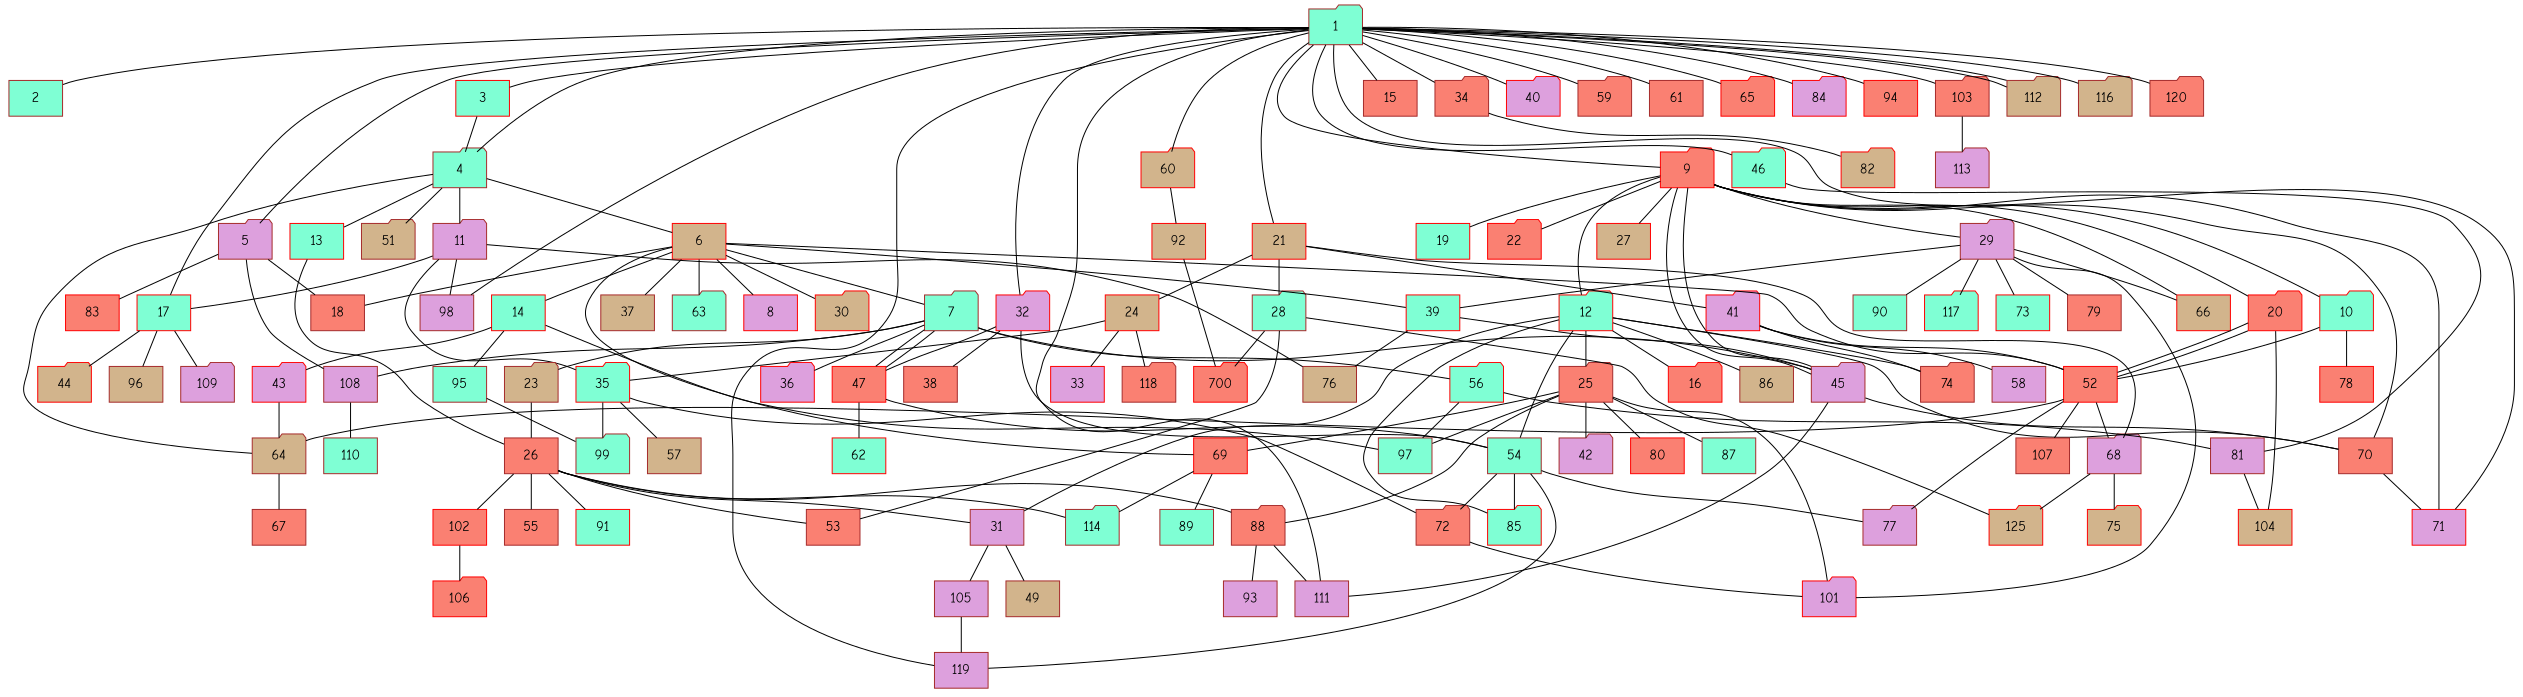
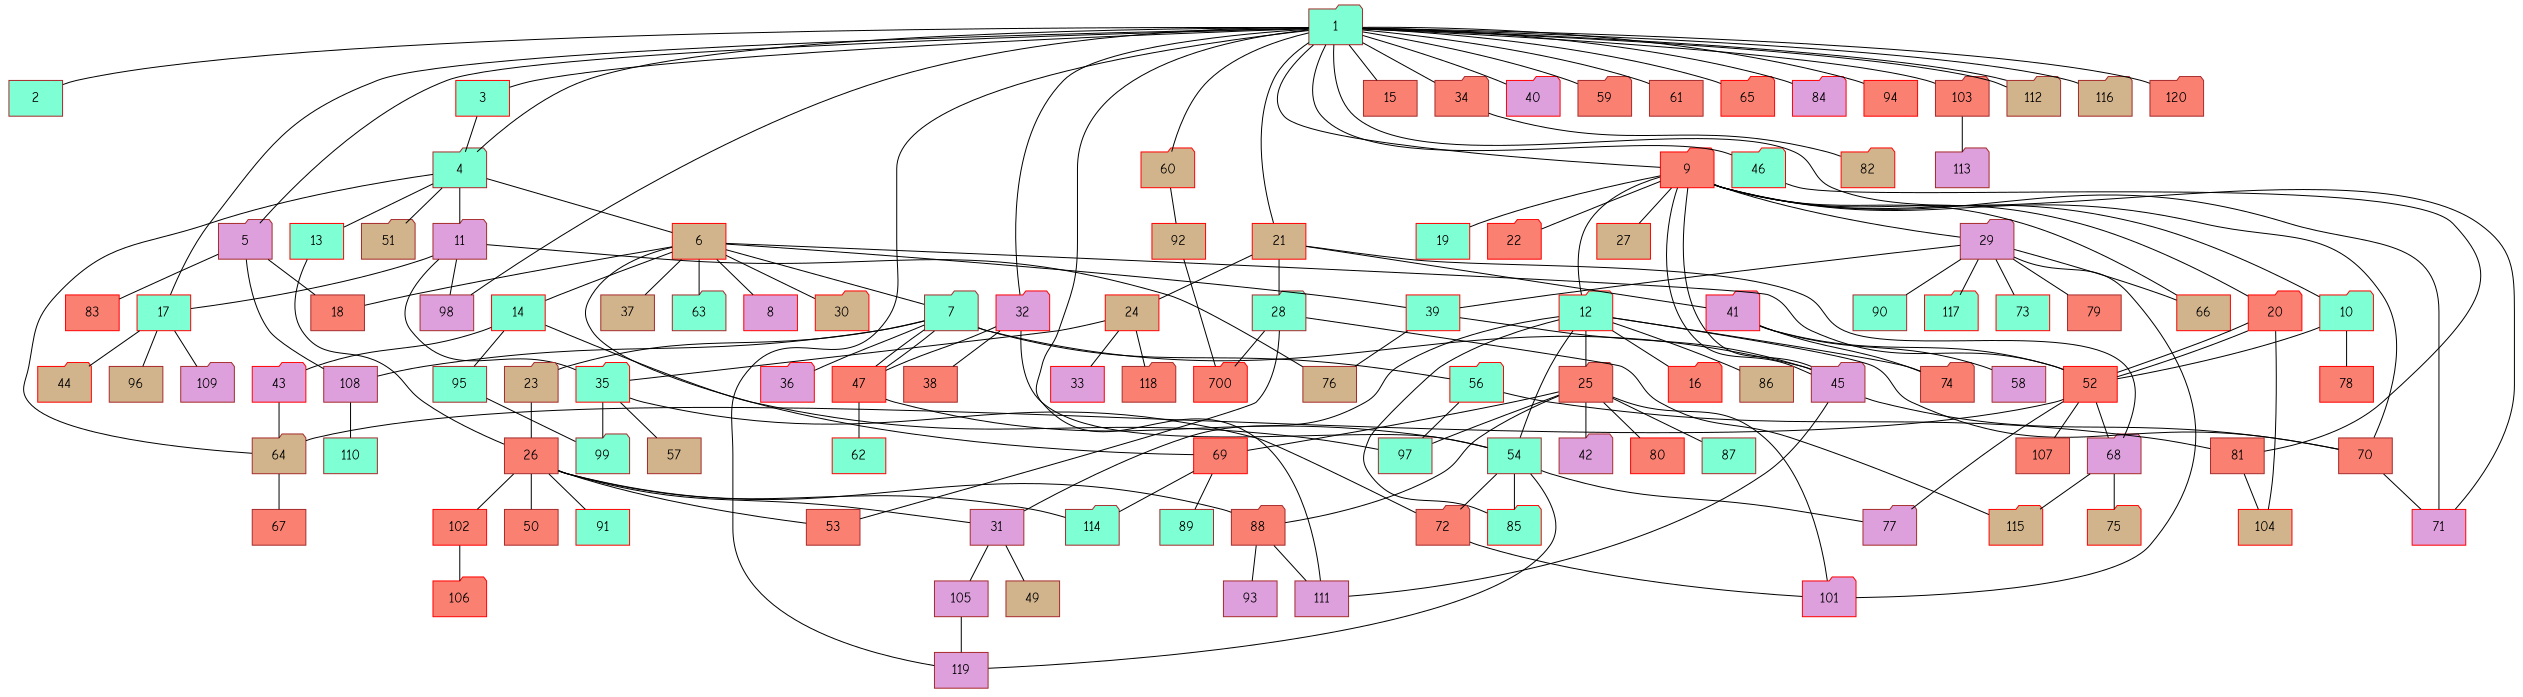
  graph {
    fontname="Comic Neue"
    node [color=brown fillcolor=salmon fontname="Comic Neue" shape=box style=filled]
    edge [fontname="Comic Neue"]
    1 [fillcolor=aquamarine shape=folder]
    2 [fillcolor=aquamarine]
    3 [color=red fillcolor=aquamarine]
    4 [fillcolor=aquamarine shape=folder]
    5 [fillcolor=plum shape=folder]
    9 [color=red shape=folder]
    15
    17 [color=red fillcolor=aquamarine]
    21 [color=red fillcolor=tan]
    32 [color=red fillcolor=plum shape=folder]
    34 [shape=folder]
    40 [color=red fillcolor=plum shape=folder]
    46 [color=red fillcolor=aquamarine shape=folder]
    59 [shape=folder]
    60 [color=red fillcolor=tan shape=folder]
    61
    65 [color=red shape=folder]
    71 [color=red fillcolor=plum]
    84 [color=red fillcolor=plum shape=folder]
    94 [color=red]
    98 [fillcolor=plum]
    103 [shape=folder]
    111 [fillcolor=plum]
    112 [fillcolor=tan shape=folder]
    116 [fillcolor=tan shape=folder]
    119 [fillcolor=plum]
    120 [shape=folder]
    6 [color=red fillcolor=tan]
    11 [fillcolor=plum shape=folder]
    13 [color=red fillcolor=aquamarine]
    51 [fillcolor=tan shape=folder]
    64 [fillcolor=tan shape=folder]
    18
    83 [color=red]
    108 [fillcolor=plum]
    45 [fillcolor=plum shape=folder]
    12 [color=red fillcolor=aquamarine shape=folder]
    10 [color=red fillcolor=aquamarine shape=folder]
    19 [color=red fillcolor=aquamarine]
    20 [color=red shape=folder]
    22 [color=red shape=folder]
    27 [color=red fillcolor=tan]
    29 [fillcolor=plum shape=folder]
    66 [color=red fillcolor=tan]
    70
    44 [color=red fillcolor=tan shape=folder]
    96 [fillcolor=tan]
    109 [fillcolor=plum shape=folder]
    24 [color=red fillcolor=tan]
    28 [fillcolor=aquamarine shape=folder]
    41 [color=red fillcolor=plum shape=folder]
    68 [fillcolor=plum shape=folder]
    47 [color=red]
    54 [fillcolor=aquamarine]
    38
    82 [color=red fillcolor=tan shape=folder]
-   81 [fillcolor=plum]
+   81
    92 [color=red fillcolor=tan]
    113 [fillcolor=plum shape=folder]
    7 [fillcolor=aquamarine shape=folder]
    8 [color=red fillcolor=plum]
    14 [color=red fillcolor=aquamarine]
    30 [color=red fillcolor=tan shape=folder]
    37 [fillcolor=tan]
    39 [color=red fillcolor=aquamarine]
    52 [color=red]
    63 [fillcolor=aquamarine shape=folder]
    69 [color=red]
    35 [color=red fillcolor=aquamarine shape=folder]
    76 [fillcolor=tan]
    26
    67
    110 [fillcolor=aquamarine]
    23 [fillcolor=tan shape=folder]
    36 [color=red fillcolor=plum shape=folder]
    56 [color=red fillcolor=aquamarine shape=folder]
    43 [color=red fillcolor=plum shape=folder]
    95 [fillcolor=aquamarine]
    97 [fillcolor=aquamarine]
    77 [fillcolor=plum shape=folder]
    107
    114 [fillcolor=aquamarine shape=folder]
    89 [fillcolor=aquamarine]
    62 [color=red fillcolor=aquamarine]
    16 [color=red shape=folder]
    25 [shape=folder]
    31 [fillcolor=plum]
    74 [shape=folder]
    85 [color=red fillcolor=aquamarine shape=folder]
    86 [fillcolor=tan]
    78 [color=red]
    104 [color=red fillcolor=tan]
    101 [color=red fillcolor=plum shape=folder]
    73 [color=red fillcolor=aquamarine]
    79
    90 [fillcolor=aquamarine]
    117 [color=red fillcolor=aquamarine shape=folder]
    57 [fillcolor=tan]
    72 [shape=folder]
    99 [fillcolor=aquamarine shape=folder]
    42 [fillcolor=plum shape=folder]
    80 [color=red]
    87 [fillcolor=aquamarine]
    88 [shape=folder]
    49 [fillcolor=tan]
    105 [fillcolor=plum]
    53
-   55
+   55 [label=50]
    91 [color=red fillcolor=aquamarine]
    102 [color=red]
    33 [color=red fillcolor=plum]
    118 [shape=folder]
    n113 [color=red label=700 shape=folder]
-   115 [color=red fillcolor=tan shape=folder label=125]
+   115 [color=red fillcolor=tan shape=folder]
    58 [fillcolor=plum]
    75 [color=red fillcolor=tan shape=folder]
    93 [fillcolor=plum]
    106 [color=red shape=folder]
    1 -- 2
    1 -- 3
    1 -- 4
    1 -- 5
    1 -- 9
    1 -- 15
    1 -- 17
    1 -- 21
    1 -- 32
    1 -- 34
    1 -- 40
    1 -- 46
    1 -- 59
    1 -- 60
    1 -- 61
    1 -- 65
    1 -- 71
    1 -- 84
    1 -- 94
    1 -- 98
    1 -- 103
    1 -- 111
    1 -- 112
    1 -- 112
    1 -- 116
    1 -- 119
    1 -- 120
    3 -- 4
    4 -- 6
    4 -- 11
    4 -- 13
    4 -- 51
    4 -- 64
    5 -- 18
    5 -- 83
    5 -- 108
    9 -- 71
    9 -- 45
    9 -- 45
    9 -- 12
    9 -- 10
    9 -- 19
    9 -- 20
    9 -- 22
    9 -- 27
    9 -- 29
    9 -- 66
    9 -- 70
    17 -- 44
    17 -- 96
    17 -- 109
    21 -- 24
    21 -- 28
    21 -- 41
    21 -- 68
    32 -- 47
    32 -- 54
    32 -- 38
    34 -- 82
    46 -- 81
    60 -- 92
    103 -- 113
    6 -- 18
    6 -- 7
    6 -- 8
    6 -- 14
    6 -- 30
    6 -- 37
    6 -- 39
    6 -- 52
    6 -- 63
    6 -- 69
    11 -- 17
    11 -- 98
    11 -- 35
    11 -- 76
    13 -- 26
    64 -- 67
    108 -- 110
    45 -- 111
    45 -- 70
    12 -- 70
    12 -- 54
    12 -- 16
    12 -- 25
    12 -- 31
    12 -- 74
    12 -- 85
    12 -- 86
    10 -- 52
    10 -- 78
    20 -- 52
    20 -- 52
    20 -- 104
    29 -- 66
    29 -- 39
    29 -- 101
    29 -- 73
    29 -- 79
    29 -- 90
    29 -- 117
    70 -- 71
    24 -- 35
    24 -- 33
    24 -- 118
    28 -- 53
    28 -- n113
    28 -- 115
    41 -- 52
    41 -- 74
    41 -- 58
    68 -- 115
    68 -- 75
    47 -- 54
    47 -- 62
    54 -- 119
    54 -- 77
    54 -- 85
    54 -- 72
    81 -- 104
    92 -- n113
    7 -- 108
    7 -- 45
    7 -- 47
    7 -- 47
    7 -- 23
    7 -- 36
    7 -- 56
    14 -- 43
    14 -- 95
    14 -- 97
    39 -- 45
    39 -- 76
    52 -- 64
    52 -- 68
    52 -- 77
    52 -- 107
    69 -- 114
    69 -- 89
    35 -- 57
    35 -- 72
    35 -- 99
    26 -- 114
    26 -- 31
    26 -- 88
    26 -- 53
    26 -- 55
    26 -- 91
    26 -- 102
    23 -- 26
    56 -- 81
    56 -- 97
    43 -- 64
    95 -- 99
    25 -- 69
    25 -- 97
    25 -- 101
    25 -- 42
    25 -- 80
    25 -- 87
    25 -- 88
    31 -- 49
    31 -- 105
    72 -- 101
    88 -- 111
    88 -- 93
    105 -- 119
    102 -- 106
  }
